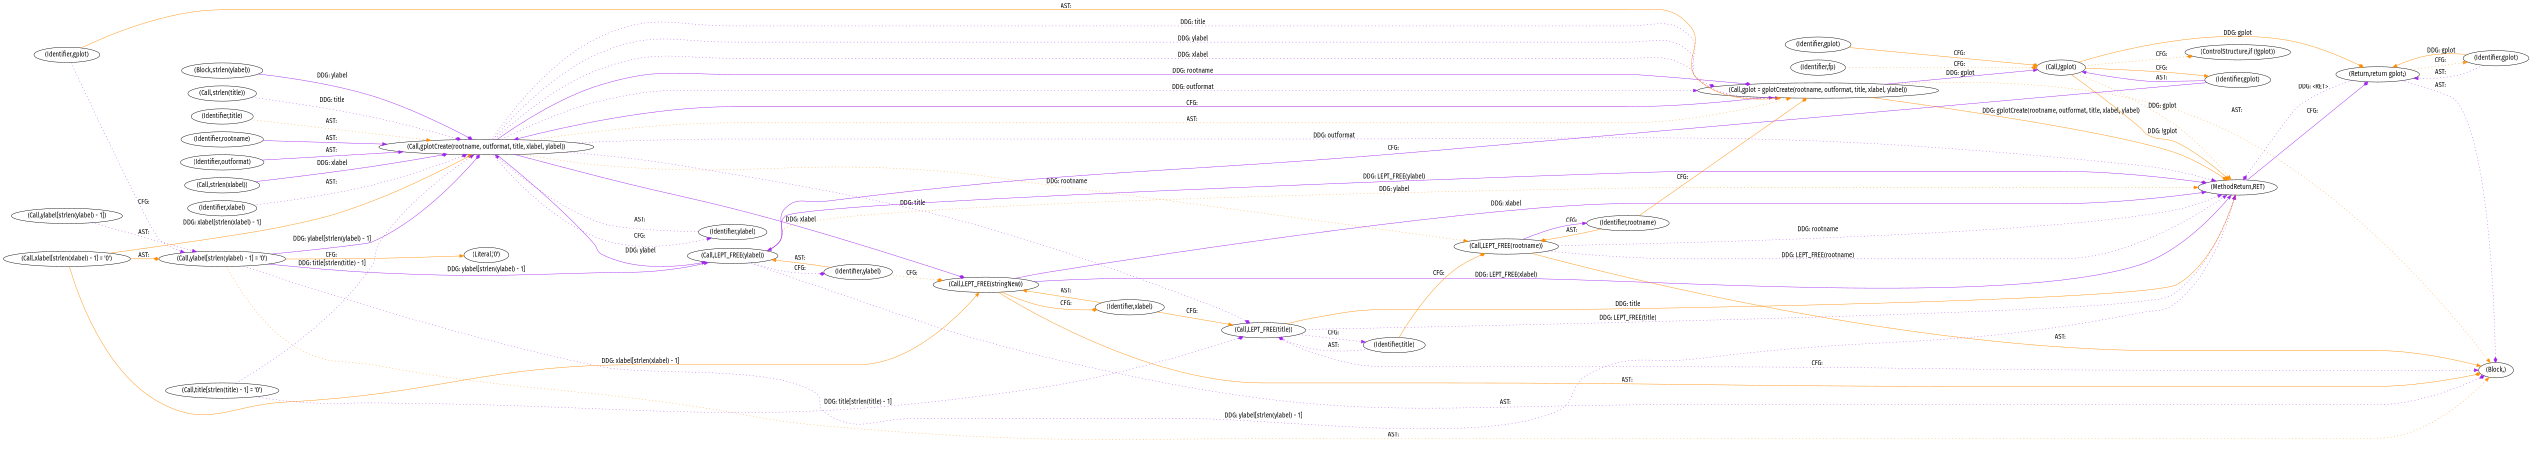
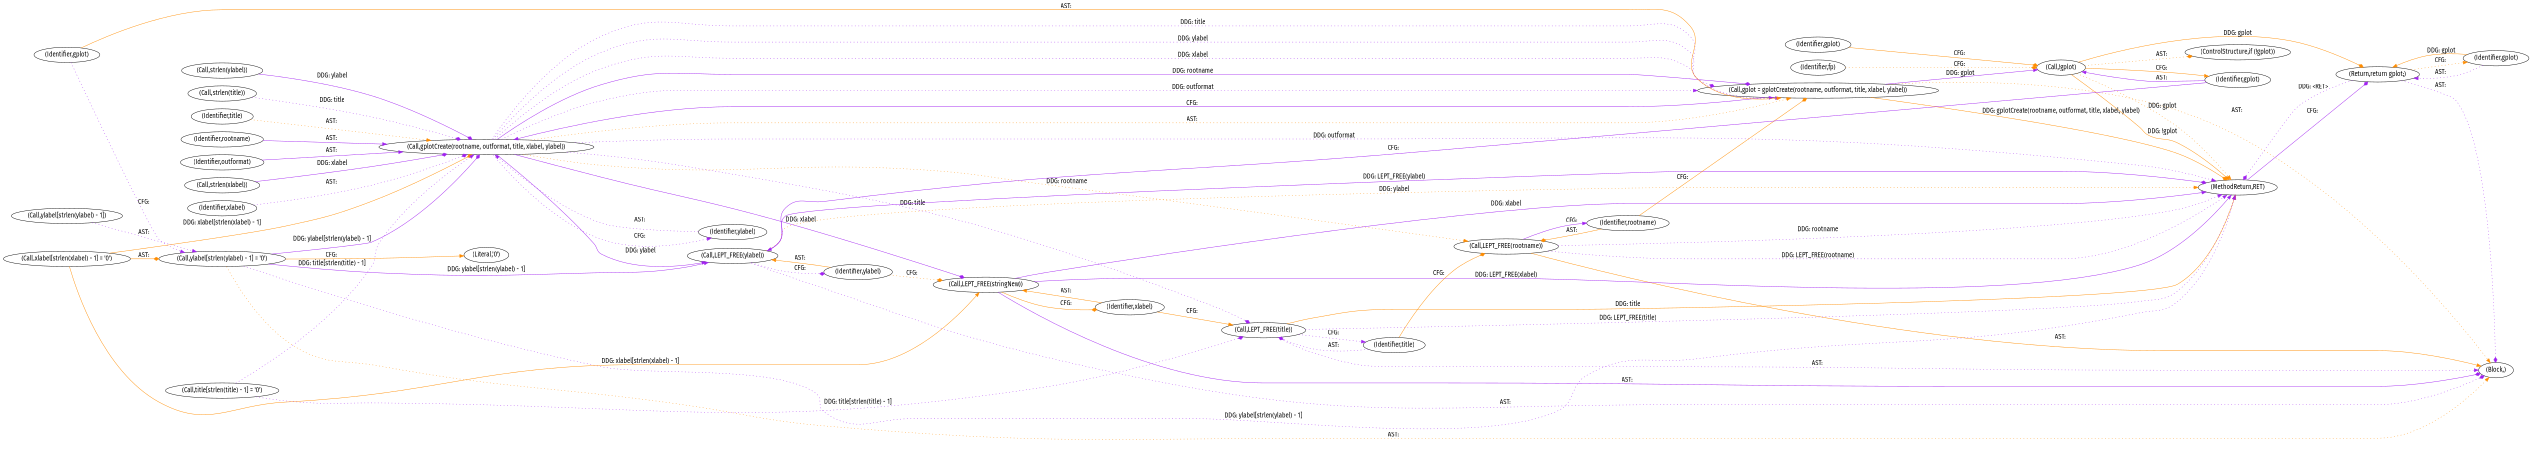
  digraph {
    fontname="Fira Sans"
    rankdir=LR
    node [fontname="Fira Sans"]
    edge [arrowhead=normal color=purple fontname="Fira Sans" style=solid]
    n1 [label="(Call,ylabel[strlen(ylabel) - 1] = '\0')"]
    n2 [label="(Call,gplotCreate(rootname, outformat, title, xlabel, ylabel))"]
    n3 [label="(Call,LEPT_FREE(ylabel))"]
    n4 [label="(Literal,'\0')"]
    n5 [label="(MethodReturn,RET)"]
    n6 [label="(Block,)"]
    n7 [label="(Call,gplot = gplotCreate(rootname, outformat, title, xlabel, ylabel))"]
    n8 [label="(Call,LEPT_FREE(rootname))"]
    n9 [label="(Call,LEPT_FREE(title))"]
    n10 [label="(Call,LEPT_FREE(stringNew))"]
    n11 [label="(Identifier,ylabel)"]
    n12 [label="(Identifier,ylabel)"]
    n13 [label="(Return,return gplot;)"]
    n14 [label="(Call,!gplot)"]
    n15 [label="(Identifier,rootname)"]
    n16 [label="(Identifier,title)"]
    n17 [label="(Identifier,xlabel)"]
    n18 [label="(ControlStructure,if (!gplot))"]
    n19 [label="(Identifier,gplot)"]
    n20 [label="(Identifier,gplot)"]
    n21 [label="(Identifier,gplot)"]
    n22 [label="(Identifier,fp)"]
-   n23 [label="(Block,strlen(ylabel))"]
+   n23 [label="(Call,strlen(ylabel))"]
    n24 [label="(Call,strlen(title))"]
    n25 [label="(Identifier,gplot)"]
    n26 [label="(Identifier,title)"]
    n27 [label="(Identifier,rootname)"]
    n28 [label="(Call,ylabel[strlen(ylabel) - 1])"]
    n29 [label="(Identifier,outformat)"]
    n30 [label="(Call,xlabel[strlen(xlabel) - 1] = '\0')"]
    n31 [label="(Call,strlen(xlabel))"]
    n32 [label="(Call,title[strlen(title) - 1] = '\0')"]
    n33 [label="(Identifier,xlabel)"]
    n1 -> n2 [arrowhead=diamond label="DDG: ylabel[strlen(ylabel) - 1]"]
    n1 -> n3 [label="DDG: ylabel[strlen(ylabel) - 1]"]
    n1 -> n4 [color=darkorange label="CFG: "]
    n1 -> n5 [label="DDG: ylabel[strlen(ylabel) - 1]" style=dotted]
    n1 -> n6 [color=darkorange label="AST: " style=dotted]
    n2 -> n3 [label="DDG: ylabel"]
    n2 -> n5 [label="DDG: outformat" style=dotted]
    n2 -> n7 [color=darkorange label="AST: " style=dotted]
    n2 -> n7 [label="DDG: title" style=dotted]
    n2 -> n7 [label="DDG: ylabel" style=dotted]
    n2 -> n7 [arrowhead=diamond label="DDG: xlabel" style=dotted]
    n2 -> n7 [arrowhead=diamond label="DDG: rootname"]
    n2 -> n7 [label="DDG: outformat" style=dotted]
    n2 -> n8 [color=darkorange label="DDG: rootname" style=dotted]
    n2 -> n9 [arrowhead=diamond label="DDG: title" style=dotted]
    n2 -> n10 [arrowhead=diamond label="DDG: xlabel"]
    n2 -> n11 [label="CFG: " style=dotted]
    n3 -> n5 [arrowhead=diamond label="DDG: LEPT_FREE(ylabel)"]
    n3 -> n5 [color=darkorange label="DDG: ylabel" style=dotted]
    n3 -> n6 [arrowhead=diamond label="AST: " style=dotted]
    n3 -> n12 [arrowhead=diamond label="CFG: " style=dotted]
    n5 -> n13 [arrowhead=diamond label="CFG: "]
    n7 -> n2 [label="CFG: "]
    n7 -> n5 [arrowhead=diamond color=darkorange label="DDG: gplotCreate(rootname, outformat, title, xlabel, ylabel)"]
    n7 -> n6 [color=darkorange label="AST: " style=dotted]
    n7 -> n14 [label="DDG: gplot"]
    n8 -> n5 [label="DDG: rootname" style=dotted]
    n8 -> n5 [label="DDG: LEPT_FREE(rootname)" style=dotted]
    n8 -> n6 [color=darkorange label="AST: "]
    n8 -> n15 [label="CFG: "]
    n9 -> n5 [color=darkorange label="DDG: title"]
    n9 -> n5 [label="DDG: LEPT_FREE(title)" style=dotted]
-   n9 -> n6 [label="CFG: " style=dotted]
+   n9 -> n6 [label="AST: " style=dotted]
    n9 -> n16 [label="CFG: " style=dotted]
    n10 -> n5 [label="DDG: xlabel"]
    n10 -> n5 [label="DDG: LEPT_FREE(xlabel)"]
-   n10 -> n6 [arrowhead=diamond color=darkorange label="AST: "]
+   n10 -> n6 [arrowhead=diamond label="AST: "]
    n10 -> n17 [arrowhead=diamond color=darkorange label="CFG: "]
    n11 -> n2 [label="AST: " style=dotted]
    n12 -> n3 [color=darkorange label="AST: "]
    n12 -> n10 [arrowhead=diamond color=darkorange label="CFG: " style=dotted]
    n13 -> n5 [arrowhead=diamond label="DDG: <RET>" style=dotted]
    n13 -> n6 [arrowhead=diamond label="AST: " style=dotted]
    n13 -> n20 [color=darkorange label="CFG: " style=dotted]
    n14 -> n5 [color=darkorange label="DDG: gplot" style=dotted]
    n14 -> n5 [arrowhead=diamond color=darkorange label="DDG: !gplot"]
    n14 -> n13 [arrowhead=diamond color=darkorange label="DDG: gplot"]
-   n14 -> n18 [arrowhead=diamond color=darkorange label="CFG: " style=dotted]
+   n14 -> n18 [arrowhead=diamond color=darkorange label="AST: " style=dotted]
    n14 -> n19 [color=darkorange label="CFG: "]
    n15 -> n7 [arrowhead=diamond color=darkorange label="CFG: "]
    n15 -> n8 [arrowhead=diamond color=darkorange label="AST: "]
    n16 -> n8 [arrowhead=diamond color=darkorange label="CFG: "]
    n16 -> n9 [arrowhead=diamond label="AST: " style=dotted]
    n17 -> n9 [color=darkorange label="CFG: "]
    n17 -> n10 [color=darkorange label="AST: "]
    n19 -> n3 [label="CFG: "]
    n19 -> n14 [label="AST: "]
    n20 -> n13 [label="AST: " style=dotted]
    n20 -> n13 [color=darkorange label="DDG: gplot"]
    n21 -> n14 [arrowhead=diamond color=darkorange label="CFG: "]
    n22 -> n14 [arrowhead=diamond color=darkorange label="CFG: " style=dotted]
    n23 -> n2 [arrowhead=diamond label="DDG: ylabel"]
    n24 -> n2 [arrowhead=diamond label="DDG: title" style=dotted]
    n25 -> n1 [label="CFG: " style=dotted]
    n25 -> n7 [color=darkorange label="AST: "]
    n26 -> n2 [color=darkorange label="AST: " style=dotted]
    n27 -> n2 [label="AST: "]
    n28 -> n1 [label="AST: " style=dotted]
    n29 -> n2 [label="AST: "]
    n30 -> n1 [arrowhead=diamond color=darkorange label="AST: "]
    n30 -> n2 [arrowhead=diamond color=darkorange label="DDG: xlabel[strlen(xlabel) - 1]"]
    n30 -> n10 [color=darkorange label="DDG: xlabel[strlen(xlabel) - 1]"]
    n31 -> n2 [arrowhead=diamond label="DDG: xlabel"]
    n32 -> n2 [label="DDG: title[strlen(title) - 1]" style=dotted]
    n32 -> n9 [arrowhead=diamond label="DDG: title[strlen(title) - 1]" style=dotted]
    n33 -> n2 [arrowhead=diamond label="AST: " style=dotted]
  }
